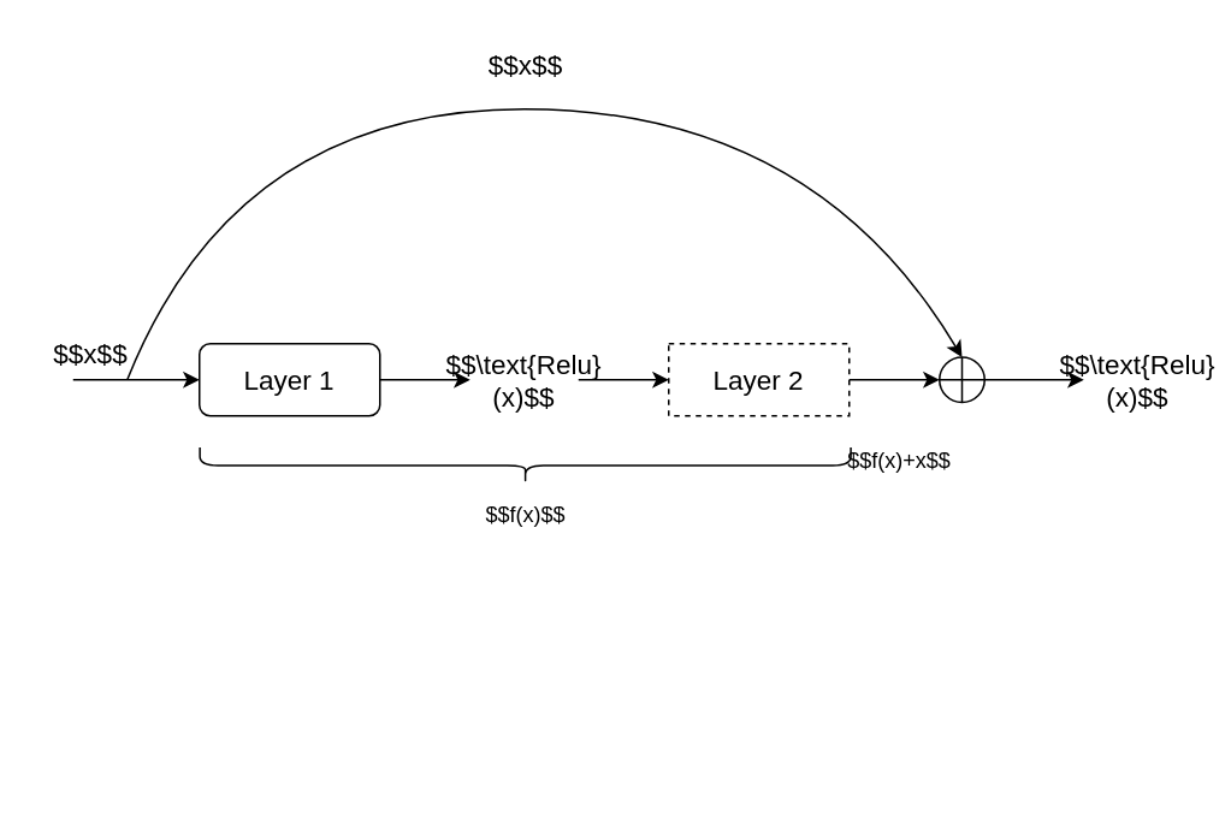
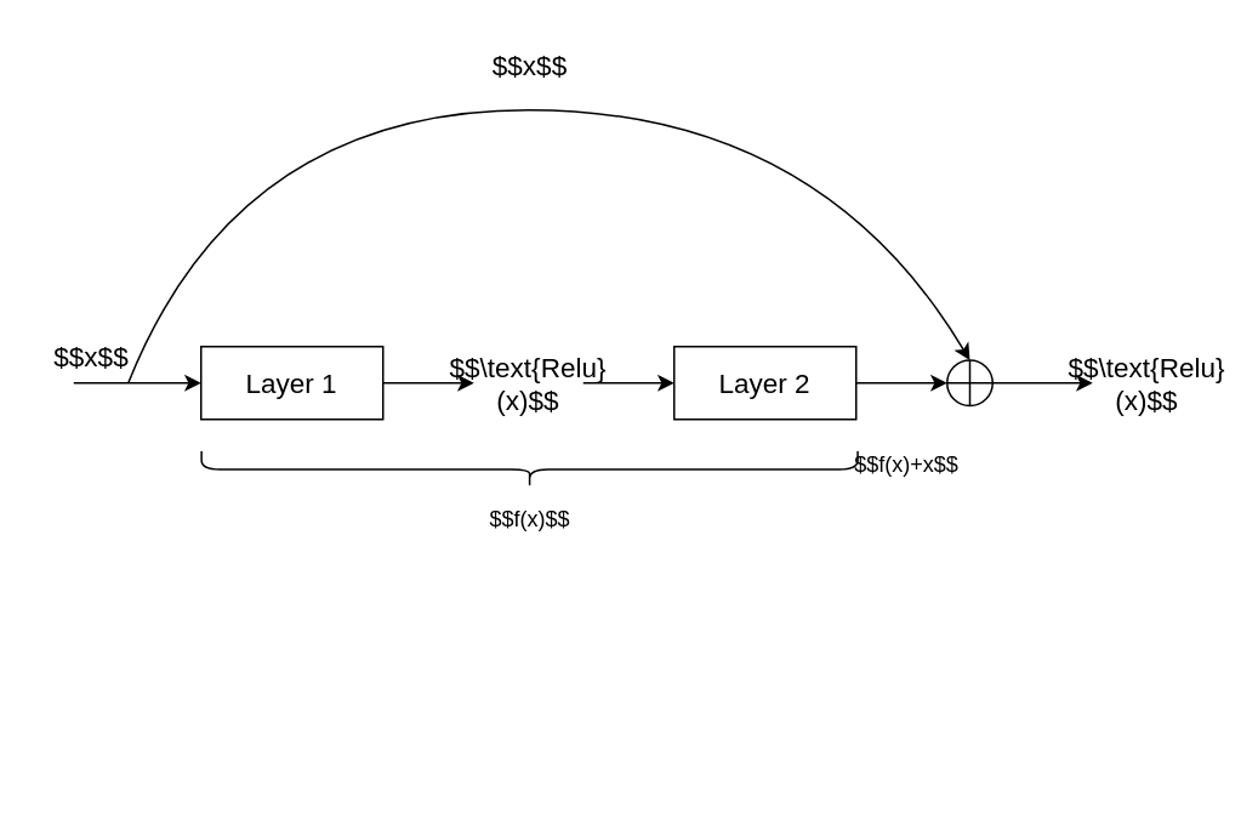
  <mxCell id="0" />
  <mxCell id="1" parent="0" />
- <mxCell id="2" value="Layer 1" style="whiteSpace=wrap;html=1;fontSize=15;rounded=1;" vertex="1" parent="1"><mxGeometry x="110" y="190" width="100" height="40" as="geometry" /></mxCell>
- <mxCell id="3" value="Layer 2" style="rounded=0;whiteSpace=wrap;html=1;fontSize=15;dashed=1;" vertex="1" parent="1"><mxGeometry x="370" y="190" width="100" height="40" as="geometry" /></mxCell>
+ <mxCell id="2" value="Layer 1" style="rounded=0;whiteSpace=wrap;html=1;fontSize=15;" vertex="1" parent="1"><mxGeometry x="110" y="190" width="100" height="40" as="geometry" /></mxCell>
+ <mxCell id="3" value="Layer 2" style="rounded=0;whiteSpace=wrap;html=1;fontSize=15;" vertex="1" parent="1"><mxGeometry x="370" y="190" width="100" height="40" as="geometry" /></mxCell>
  <mxCell id="4" value="" style="endArrow=classic;html=1;rounded=0;entryX=0;entryY=0.5;entryDx=0;entryDy=0;" edge="1" parent="1" target="2"><mxGeometry width="50" height="50" relative="1" as="geometry"><mxPoint x="40" y="210" as="sourcePoint" /><mxPoint x="30" y="130" as="targetPoint" /></mxGeometry></mxCell>
  <mxCell id="5" value="" style="shape=orEllipse;perimeter=ellipsePerimeter;whiteSpace=wrap;html=1;backgroundOutline=1;aspect=fixed;" vertex="1" parent="1"><mxGeometry x="520" y="197.5" width="25" height="25" as="geometry" /></mxCell>
  <mxCell id="6" value="" style="endArrow=classic;html=1;rounded=0;entryX=0;entryY=0.5;entryDx=0;entryDy=0;exitX=1;exitY=0.5;exitDx=0;exitDy=0;" edge="1" parent="1" source="3" target="5"><mxGeometry width="50" height="50" relative="1" as="geometry"><mxPoint x="0" y="220" as="sourcePoint" /><mxPoint x="110" y="220" as="targetPoint" /></mxGeometry></mxCell>
  <mxCell id="7" value="" style="endArrow=classic;html=1;rounded=0;exitX=1;exitY=0.5;exitDx=0;exitDy=0;entryX=0;entryY=0.5;entryDx=0;entryDy=0;" edge="1" parent="1" source="5" target="17"><mxGeometry width="50" height="50" relative="1" as="geometry"><mxPoint x="620" y="196.81" as="sourcePoint" /><mxPoint x="590" y="210" as="targetPoint" /></mxGeometry></mxCell>
  <mxCell id="8" value="$$\text{Relu}(x)$$" style="text;html=1;align=center;verticalAlign=middle;whiteSpace=wrap;rounded=0;fontSize=15;" vertex="1" parent="1"><mxGeometry x="260" y="195" width="60" height="30" as="geometry" /></mxCell>
  <mxCell id="9" value="$$x$$" style="text;html=1;align=center;verticalAlign=middle;whiteSpace=wrap;rounded=0;fontSize=15;" vertex="1" parent="1"><mxGeometry x="20" y="180" width="60" height="30" as="geometry" /></mxCell>
  <mxCell id="10" value="" style="curved=1;endArrow=classic;html=1;rounded=0;entryX=0.5;entryY=0;entryDx=0;entryDy=0;" edge="1" parent="1" target="5"><mxGeometry width="50" height="50" relative="1" as="geometry"><mxPoint x="70" y="210" as="sourcePoint" /><mxPoint x="180" y="50" as="targetPoint" /><Array as="points"><mxPoint x="130" y="60" /><mxPoint x="450" y="60" /></Array></mxGeometry></mxCell>
  <mxCell id="11" value="" style="endArrow=classic;html=1;rounded=0;exitX=1;exitY=0.5;exitDx=0;exitDy=0;entryX=0;entryY=0.5;entryDx=0;entryDy=0;" edge="1" parent="1" source="2" target="8"><mxGeometry width="50" height="50" relative="1" as="geometry"><mxPoint x="210" y="350" as="sourcePoint" /><mxPoint x="260" y="300" as="targetPoint" /></mxGeometry></mxCell>
  <mxCell id="12" value="" style="endArrow=classic;html=1;rounded=0;exitX=1;exitY=0.5;exitDx=0;exitDy=0;entryX=0;entryY=0.5;entryDx=0;entryDy=0;" edge="1" parent="1" source="8" target="3"><mxGeometry width="50" height="50" relative="1" as="geometry"><mxPoint x="310" y="260" as="sourcePoint" /><mxPoint x="360" y="263" as="targetPoint" /></mxGeometry></mxCell>
  <mxCell id="13" value="" style="shape=curlyBracket;whiteSpace=wrap;html=1;rounded=1;flipH=1;labelPosition=right;verticalLabelPosition=middle;align=left;verticalAlign=middle;rotation=90;" vertex="1" parent="1"><mxGeometry x="280.57" y="77.19" width="20" height="360.63" as="geometry" /></mxCell>
  <mxCell id="14" value="$$f(x)$$" style="text;html=1;align=center;verticalAlign=middle;whiteSpace=wrap;rounded=0;" vertex="1" parent="1"><mxGeometry x="261" y="270" width="60" height="30" as="geometry" /></mxCell>
  <mxCell id="15" value="$$x$$" style="text;html=1;align=center;verticalAlign=middle;whiteSpace=wrap;rounded=0;fontSize=15;" vertex="1" parent="1"><mxGeometry x="261" y="20" width="60" height="30" as="geometry" /></mxCell>
  <mxCell id="16" value="$$f(x)+x$$" style="text;html=1;align=center;verticalAlign=middle;whiteSpace=wrap;rounded=0;" vertex="1" parent="1"><mxGeometry x="467.5" y="240" width="60" height="30" as="geometry" /></mxCell>
  <mxCell id="17" value="$$\text{Relu}(x)$$" style="text;html=1;align=center;verticalAlign=middle;whiteSpace=wrap;rounded=0;fontSize=15;" vertex="1" parent="1"><mxGeometry x="600" y="195" width="60" height="30" as="geometry" /></mxCell>
